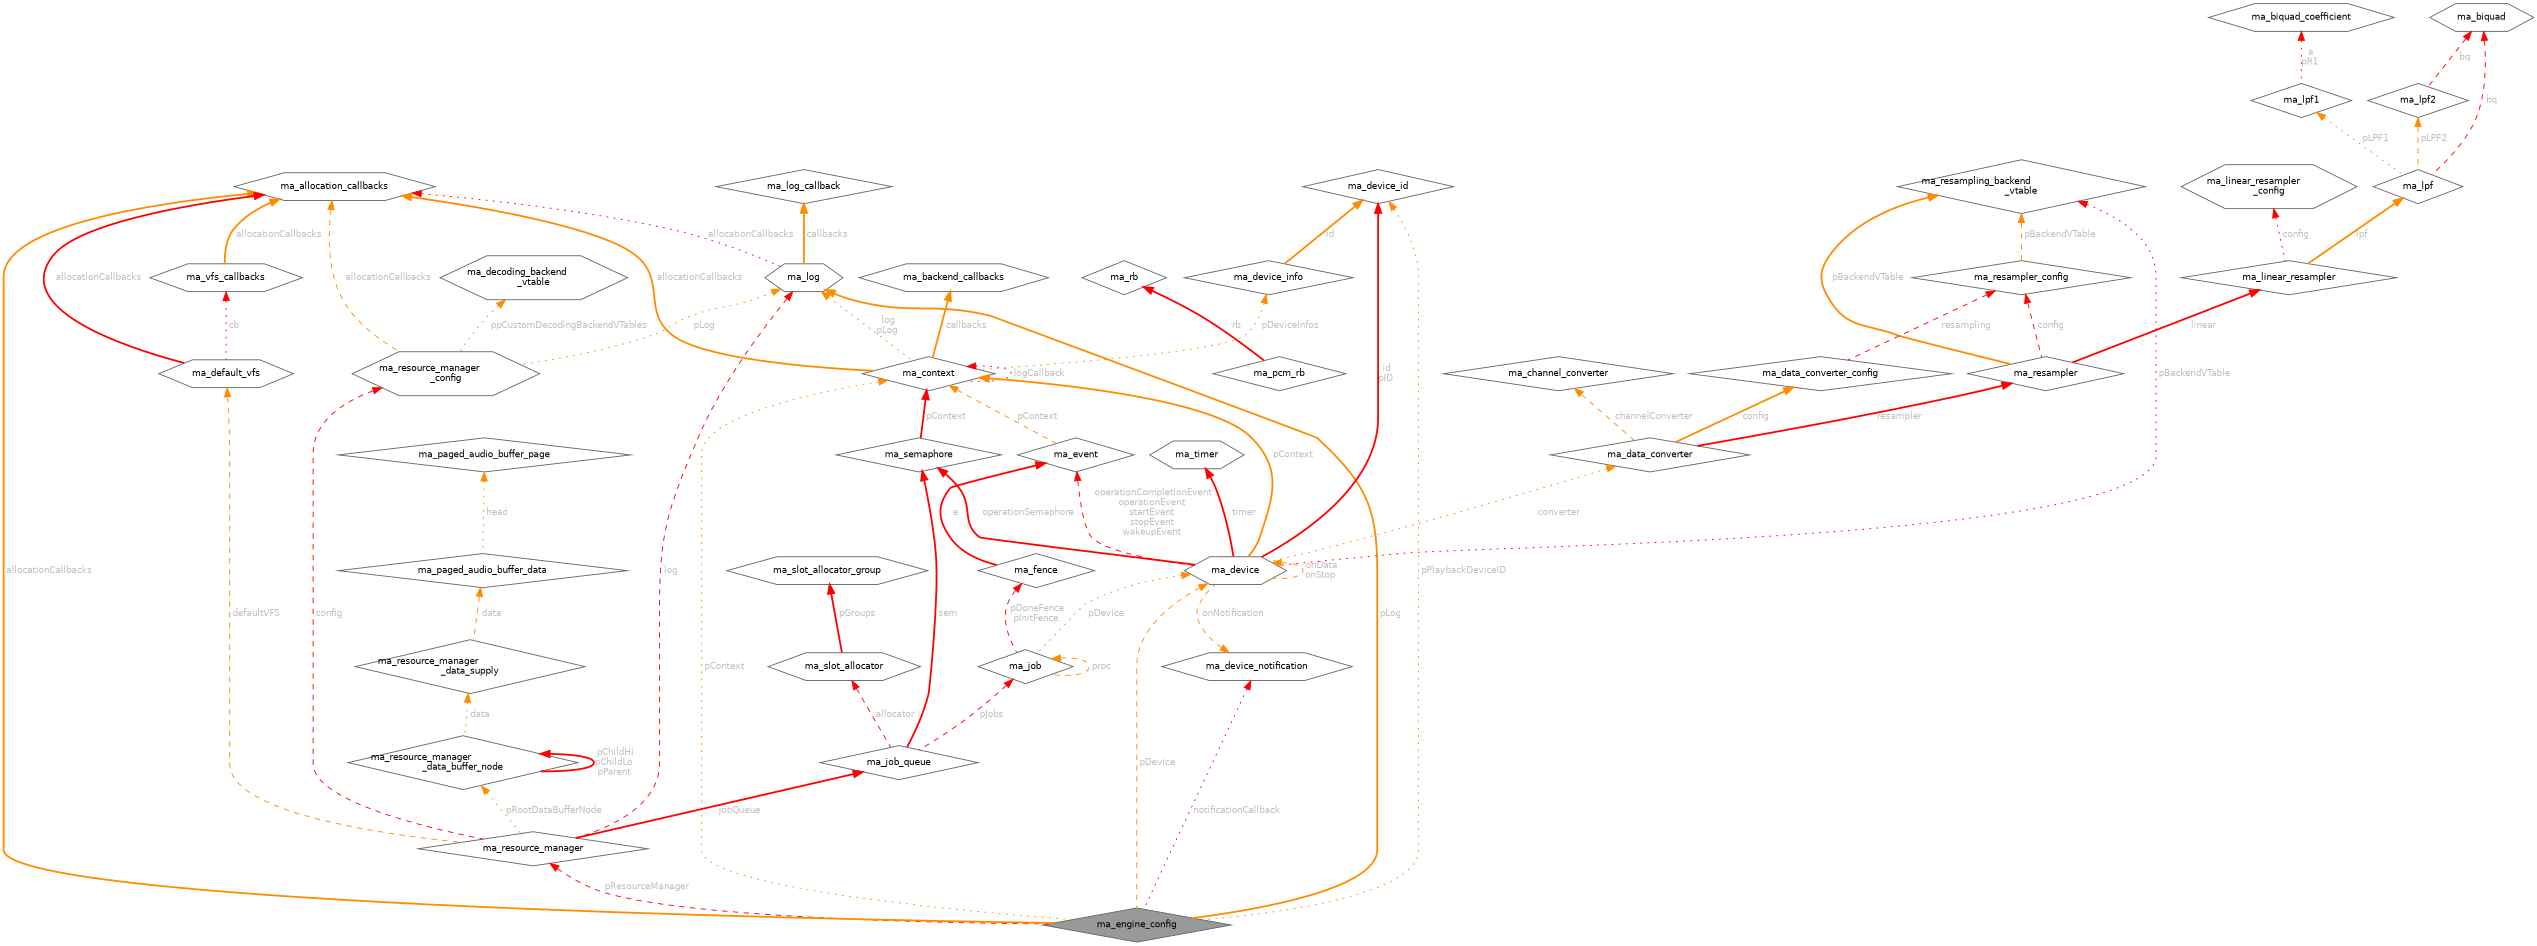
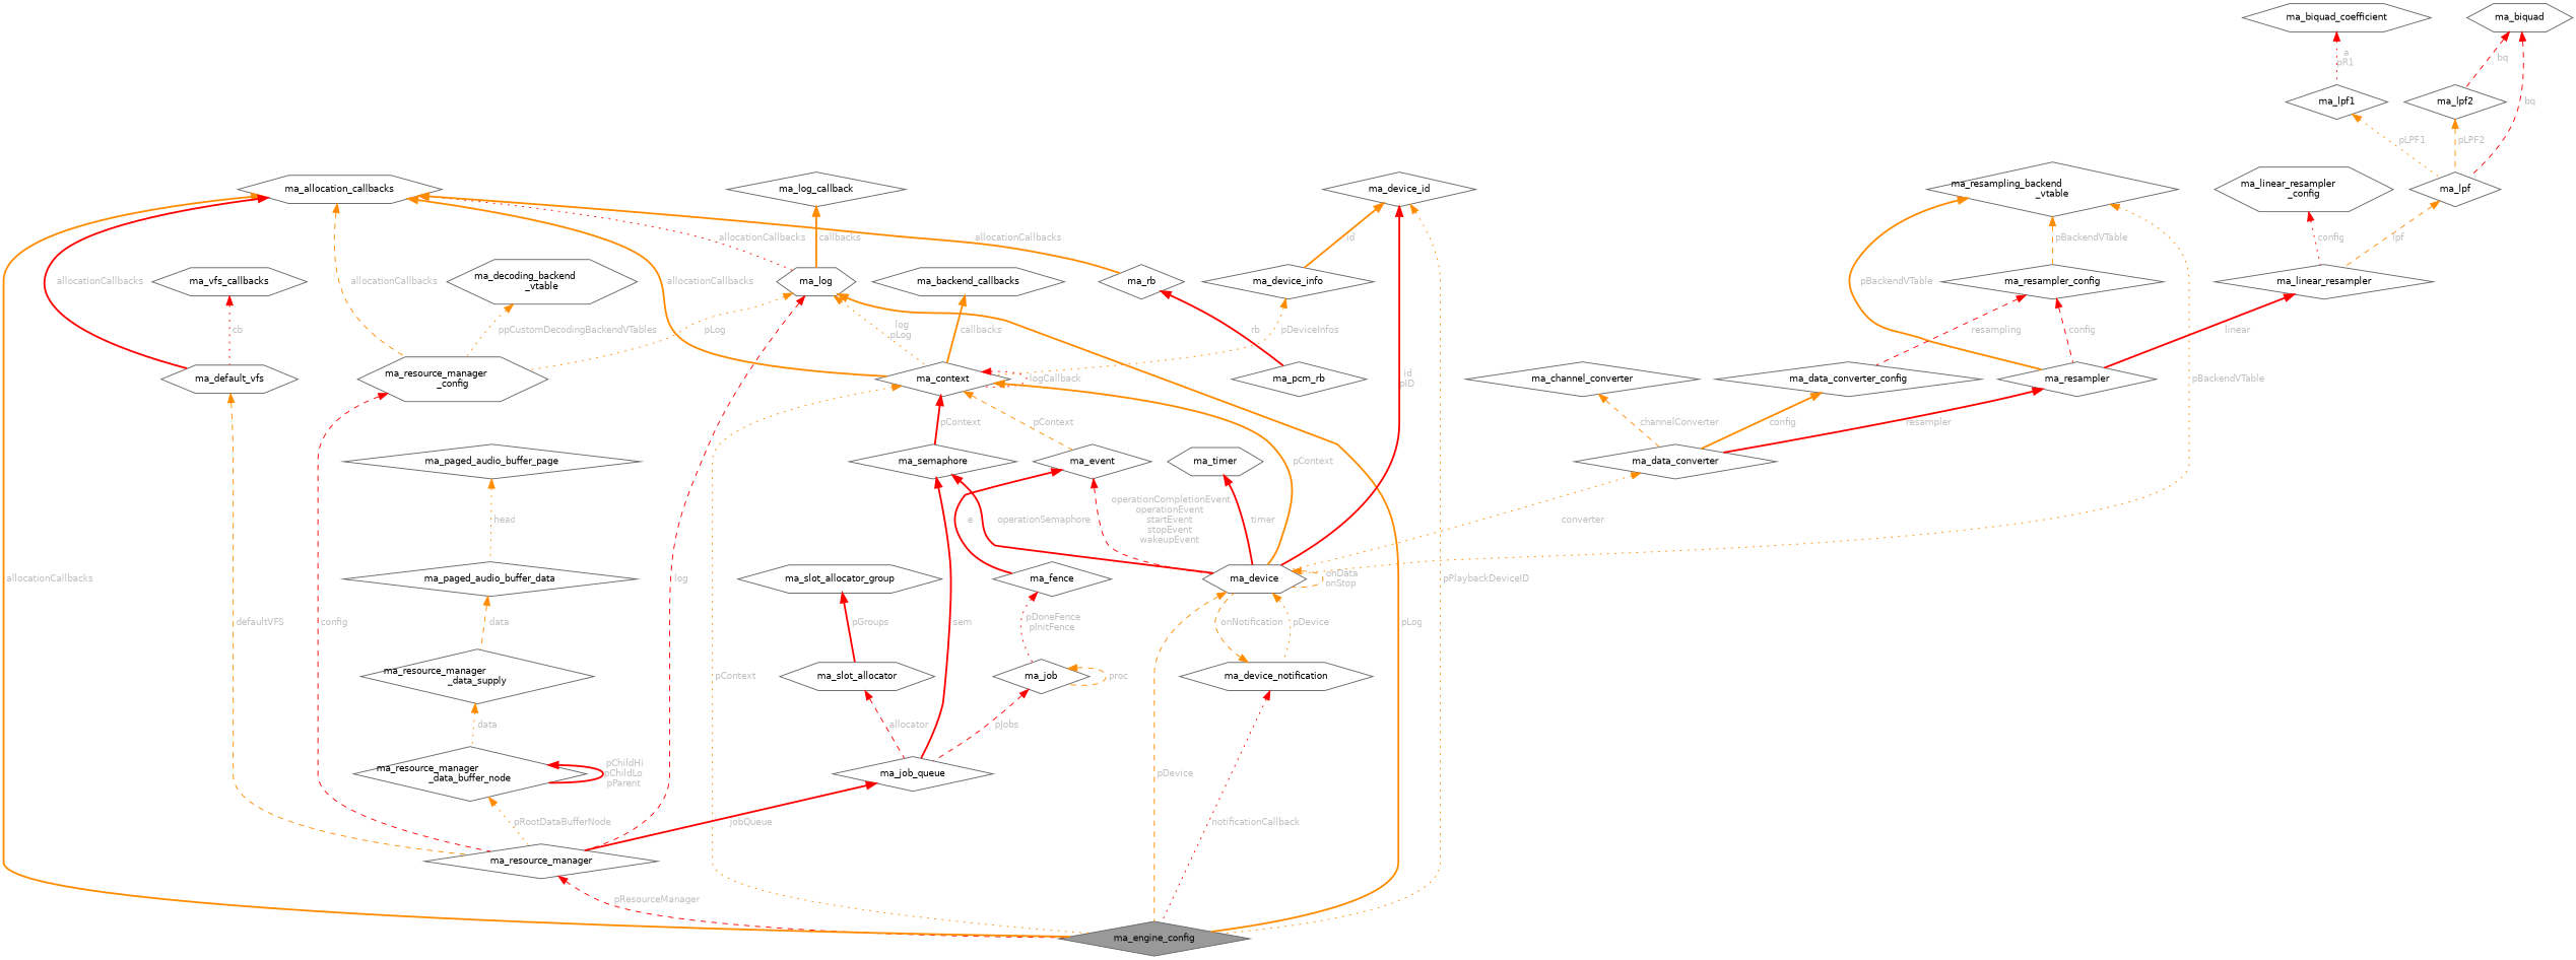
  digraph {
    rankdir=TB
    node [color=gray40 fillcolor=white fontname=Helvetica fontsize=10 shape=diamond style=filled]
    edge [color=darkorange dir=back fontcolor=grey fontname=Helvetica fontsize=10 labelfontname=Helvetica labelfontsize=10 style=bold]
    n1 [fillcolor=grey60 fontcolor=black height=0.2 label=ma_engine_config width=0.4]
    n2 [height=0.2 label=ma_resource_manager width=0.4]
    n3 [height=0.2 label="ma_resource_manager\l_config" shape=hexagon width=0.4]
    n4 [height=0.2 label=ma_allocation_callbacks shape=hexagon width=0.4]
    n5 [height=0.2 label=ma_log shape=hexagon width=0.4]
    n6 [height=0.2 label=ma_context width=0.4]
    n7 [height=0.2 label=ma_default_vfs shape=hexagon width=0.4]
    n8 [height=0.2 label=ma_rb width=0.4]
    n9 [height=0.2 label=ma_semaphore width=0.4]
    n10 [height=0.2 label=ma_device shape=hexagon width=0.4]
    n11 [height=0.2 label=ma_event width=0.4]
    n12 [height=0.2 label=ma_pcm_rb width=0.4]
    n13 [height=0.2 label=ma_log_callback width=0.4]
    n14 [height=0.2 label="ma_decoding_backend\l_vtable" shape=hexagon width=0.4]
    n15 [height=0.2 label="ma_resource_manager\l_data_buffer_node" width=0.4]
    n16 [height=0.2 label="ma_resource_manager\l_data_supply" width=0.4]
    n17 [height=0.2 label=ma_paged_audio_buffer_data width=0.4]
    n18 [height=0.2 label=ma_paged_audio_buffer_page width=0.4]
    n19 [height=0.2 label=ma_job_queue width=0.4]
    n20 [height=0.2 label=ma_device_notification shape=hexagon width=0.4]
    n21 [height=0.2 label=ma_fence width=0.4]
    n22 [height=0.2 label=ma_backend_callbacks shape=hexagon width=0.4]
    n23 [height=0.2 label=ma_device_info width=0.4]
    n24 [height=0.2 label=ma_device_id width=0.4]
    n25 [height=0.2 label=ma_slot_allocator shape=hexagon width=0.4]
    n26 [height=0.2 label=ma_slot_allocator_group shape=hexagon width=0.4]
    n27 [height=0.2 label=ma_job width=0.4]
    n28 [height=0.2 label=ma_vfs_callbacks shape=hexagon width=0.4]
    n29 [height=0.2 label="ma_resampling_backend\l_vtable" width=0.4]
    n30 [height=0.2 label=ma_resampler width=0.4]
    n31 [height=0.2 label=ma_resampler_config width=0.4]
    n32 [height=0.2 label=ma_data_converter width=0.4]
    n33 [height=0.2 label=ma_data_converter_config width=0.4]
    n34 [height=0.2 label=ma_channel_converter width=0.4]
    n35 [height=0.2 label=ma_linear_resampler width=0.4]
    n36 [height=0.2 label="ma_linear_resampler\l_config" shape=hexagon width=0.4]
    n37 [height=0.2 label=ma_lpf width=0.4]
    n38 [height=0.2 label=ma_lpf1 width=0.4]
    n39 [height=0.2 label=ma_biquad_coefficient shape=hexagon width=0.4]
    n40 [height=0.2 label=ma_biquad shape=hexagon width=0.4]
    n41 [height=0.2 label=ma_lpf2 width=0.4]
    n42 [height=0.2 label=ma_timer shape=hexagon width=0.4]
    n2 -> n1 [color=red label=" pResourceManager" style=dashed]
    n3 -> n2 [color=red label=" config" style=dashed]
    n4 -> n1 [label=" allocationCallbacks"]
    n4 -> n3 [label=" allocationCallbacks" style=dashed]
    n4 -> n5 [color=red label=" allocationCallbacks" style=dotted]
    n4 -> n6 [label=" allocationCallbacks"]
    n4 -> n7 [color=red label=" allocationCallbacks"]
-   n4 -> n28 [label=" allocationCallbacks"]
+   n4 -> n8 [label=" allocationCallbacks"]
    n5 -> n1 [label=" pLog"]
    n5 -> n2 [color=red label=" log" style=dashed]
    n5 -> n3 [label=" pLog" style=dotted]
    n5 -> n6 [label=" log\npLog" style=dotted]
    n6 -> n1 [label=" pContext" style=dotted]
    n6 -> n6 [color=red label=" logCallback" style=dotted]
    n6 -> n9 [color=red label=" pContext"]
    n6 -> n10 [label=" pContext"]
    n6 -> n11 [label=" pContext" style=dashed]
    n7 -> n2 [label=" defaultVFS" style=dashed]
    n8 -> n12 [color=red label=" rb"]
    n9 -> n10 [color=red label=" operationSemaphore"]
    n9 -> n19 [color=red label=" sem"]
    n10 -> n1 [label=" pDevice" style=dashed]
    n10 -> n10 [label=" onData\nonStop" style=dashed]
-   n10 -> n27 [label=" pDevice" style=dotted]
+   n10 -> n20 [label=" pDevice" style=dotted]
    n11 -> n10 [color=red label=" operationCompletionEvent\noperationEvent\nstartEvent\nstopEvent\nwakeupEvent" style=dashed]
    n11 -> n21 [color=red label=" e"]
    n13 -> n5 [label=" callbacks"]
    n14 -> n3 [label=" ppCustomDecodingBackendVTables" style=dotted]
    n15 -> n2 [label=" pRootDataBufferNode" style=dotted]
    n15 -> n15 [color=red label=" pChildHi\npChildLo\npParent"]
    n16 -> n15 [label=" data" style=dotted]
    n17 -> n16 [label=" data" style=dashed]
    n18 -> n17 [label=" head" style=dotted]
    n19 -> n2 [color=red label=" jobQueue"]
    n20 -> n1 [color=red label=" notificationCallback" style=dotted]
    n20 -> n10 [label=" onNotification" style=dashed]
-   n21 -> n27 [color=red label=" pDoneFence\npInitFence" style=dashed]
+   n21 -> n27 [color=red label=" pDoneFence\npInitFence" style=dotted]
    n22 -> n6 [label=" callbacks"]
    n23 -> n6 [label=" pDeviceInfos" style=dotted]
    n24 -> n1 [label=" pPlaybackDeviceID" style=dotted]
    n24 -> n10 [color=red label=" id\npID"]
    n24 -> n23 [label=" id"]
    n25 -> n19 [color=red label=" allocator" style=dashed]
    n26 -> n25 [color=red label=" pGroups"]
    n27 -> n19 [color=red label=" pJobs" style=dashed]
    n27 -> n27 [label=" proc" style=dashed]
    n28 -> n7 [color=red label=" cb" style=dotted]
-   n29 -> n10 [color=red label=" pBackendVTable" style=dotted]
+   n29 -> n10 [label=" pBackendVTable" style=dotted]
    n29 -> n30 [label=" pBackendVTable"]
    n29 -> n31 [label=" pBackendVTable" style=dashed]
    n30 -> n32 [color=red label=" resampler"]
    n31 -> n30 [color=red label=" config" style=dashed]
    n31 -> n33 [color=red label=" resampling" style=dashed]
    n32 -> n10 [label=" converter" style=dotted]
    n33 -> n32 [label=" config"]
    n34 -> n32 [label=" channelConverter" style=dashed]
    n35 -> n30 [color=red label=" linear"]
    n36 -> n35 [color=red label=" config" style=dotted]
-   n37 -> n35 [label=" lpf"]
+   n37 -> n35 [label=" lpf" style=dashed]
    n38 -> n37 [label=" pLPF1" style=dotted]
    n39 -> n38 [color=red label=" a\npR1" style=dotted]
    n40 -> n37 [color=red label=" bq" style=dashed]
    n40 -> n41 [color=red label=" bq" style=dashed]
    n41 -> n37 [label=" pLPF2" style=dashed]
    n42 -> n10 [color=red label=" timer"]
  }
